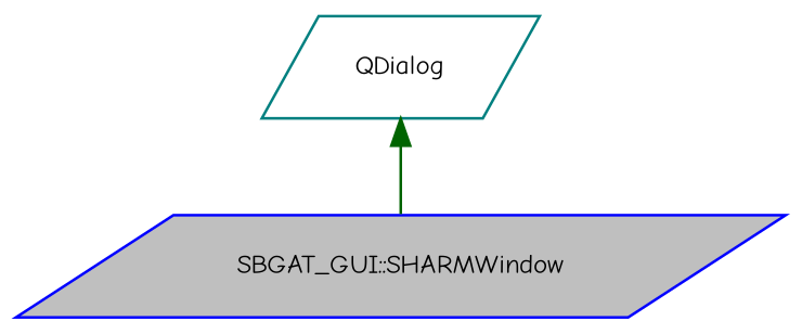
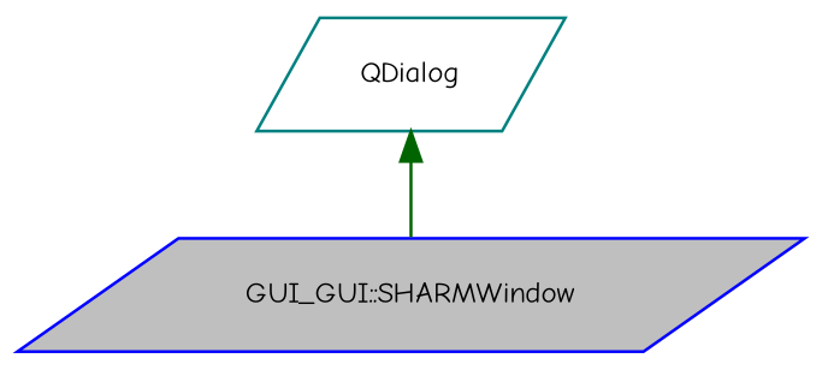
  digraph {
    fontname="Comic Neue"
    node [fontname="Comic Neue" fontsize=10 shape=parallelogram style=filled]
-   n1 [color=blue fillcolor=grey75 fontcolor=black height=0.2 label="SBGAT_GUI::SHARMWindow" width=0.4]
+   n1 [color=blue fillcolor=grey75 fontcolor=black height=0.2 label="GUI_GUI::SHARMWindow" width=0.4]
    n2 [color=teal fillcolor=white height=0.2 label=QDialog width=0.4]
    n2 -> n1 [color=darkgreen dir=back fontname="Comic Neue" fontsize=10 labelfontname=Helvetica labelfontsize=10 style=solid]
  }
